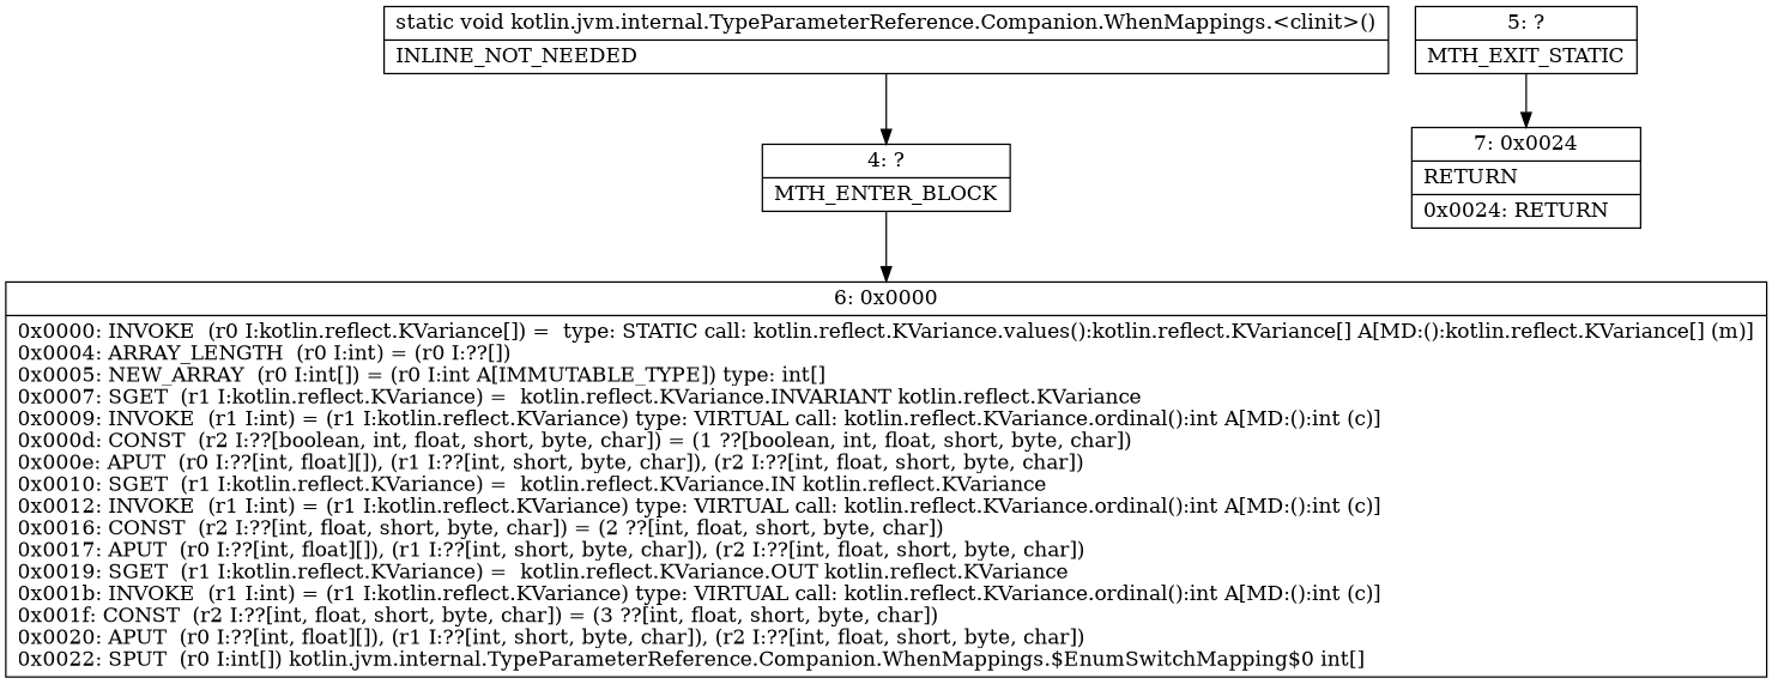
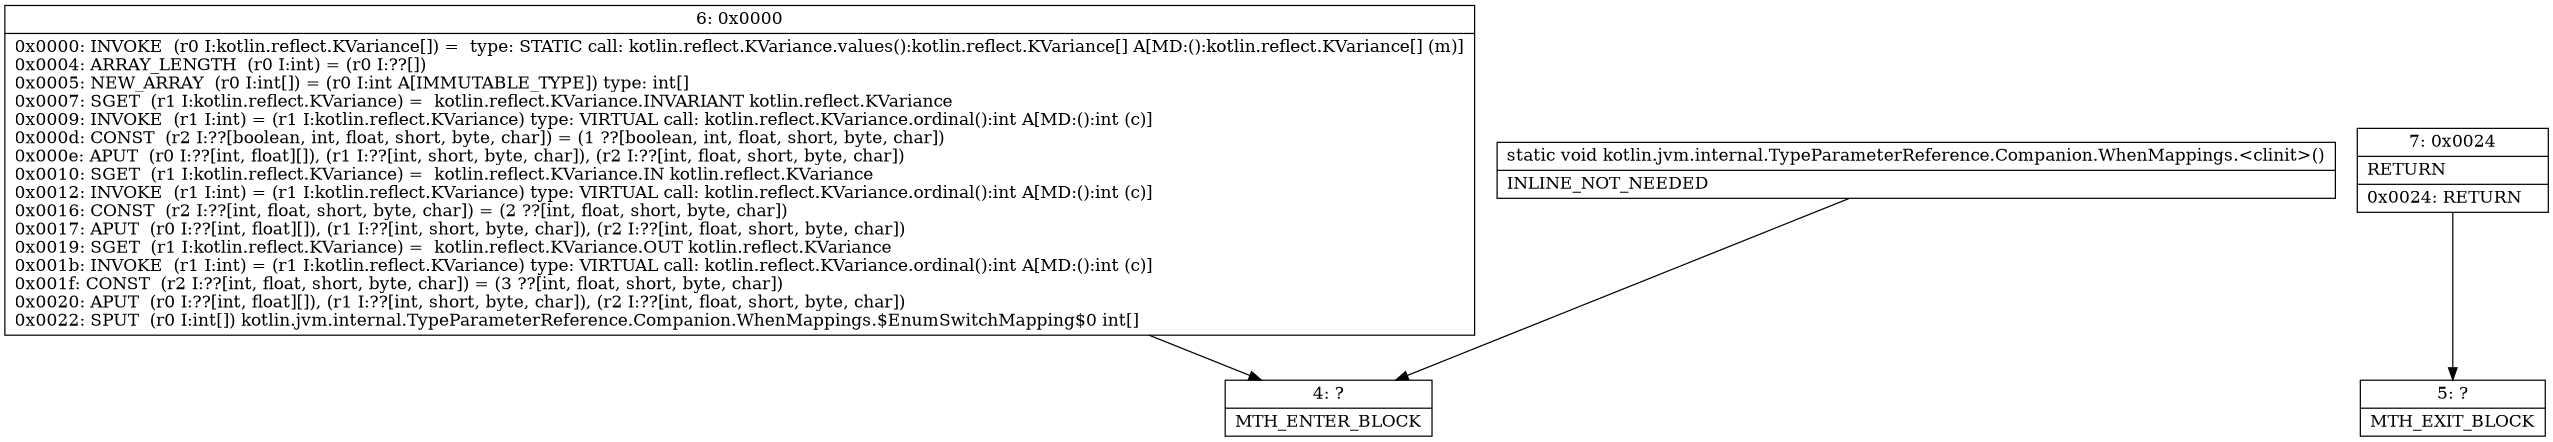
  digraph {
    node [shape=record]
    n1 [label="{4\:\ ?|MTH_ENTER_BLOCK\l}"]
    n2 [label="{6\:\ 0x0000|0x0000: INVOKE  (r0 I:kotlin.reflect.KVariance[]) =  type: STATIC call: kotlin.reflect.KVariance.values():kotlin.reflect.KVariance[] A[MD:():kotlin.reflect.KVariance[] (m)]\l0x0004: ARRAY_LENGTH  (r0 I:int) = (r0 I:??[]) \l0x0005: NEW_ARRAY  (r0 I:int[]) = (r0 I:int A[IMMUTABLE_TYPE]) type: int[] \l0x0007: SGET  (r1 I:kotlin.reflect.KVariance) =  kotlin.reflect.KVariance.INVARIANT kotlin.reflect.KVariance \l0x0009: INVOKE  (r1 I:int) = (r1 I:kotlin.reflect.KVariance) type: VIRTUAL call: kotlin.reflect.KVariance.ordinal():int A[MD:():int (c)]\l0x000d: CONST  (r2 I:??[boolean, int, float, short, byte, char]) = (1 ??[boolean, int, float, short, byte, char]) \l0x000e: APUT  (r0 I:??[int, float][]), (r1 I:??[int, short, byte, char]), (r2 I:??[int, float, short, byte, char]) \l0x0010: SGET  (r1 I:kotlin.reflect.KVariance) =  kotlin.reflect.KVariance.IN kotlin.reflect.KVariance \l0x0012: INVOKE  (r1 I:int) = (r1 I:kotlin.reflect.KVariance) type: VIRTUAL call: kotlin.reflect.KVariance.ordinal():int A[MD:():int (c)]\l0x0016: CONST  (r2 I:??[int, float, short, byte, char]) = (2 ??[int, float, short, byte, char]) \l0x0017: APUT  (r0 I:??[int, float][]), (r1 I:??[int, short, byte, char]), (r2 I:??[int, float, short, byte, char]) \l0x0019: SGET  (r1 I:kotlin.reflect.KVariance) =  kotlin.reflect.KVariance.OUT kotlin.reflect.KVariance \l0x001b: INVOKE  (r1 I:int) = (r1 I:kotlin.reflect.KVariance) type: VIRTUAL call: kotlin.reflect.KVariance.ordinal():int A[MD:():int (c)]\l0x001f: CONST  (r2 I:??[int, float, short, byte, char]) = (3 ??[int, float, short, byte, char]) \l0x0020: APUT  (r0 I:??[int, float][]), (r1 I:??[int, short, byte, char]), (r2 I:??[int, float, short, byte, char]) \l0x0022: SPUT  (r0 I:int[]) kotlin.jvm.internal.TypeParameterReference.Companion.WhenMappings.$EnumSwitchMapping$0 int[] \l}"]
    n3 [label="{7\:\ 0x0024|RETURN\l|0x0024: RETURN   \l}"]
-   n4 [label="{5\:\ ?|MTH_EXIT_STATIC\l}"]
+   n4 [label="{5\:\ ?|MTH_EXIT_BLOCK\l}"]
    n5 [label="{static void kotlin.jvm.internal.TypeParameterReference.Companion.WhenMappings.\<clinit\>()  | INLINE_NOT_NEEDED\l}"]
-   n1 -> n2
-   n4 -> n3
+   n2 -> n1
+   n3 -> n4
    n5 -> n1
  }
